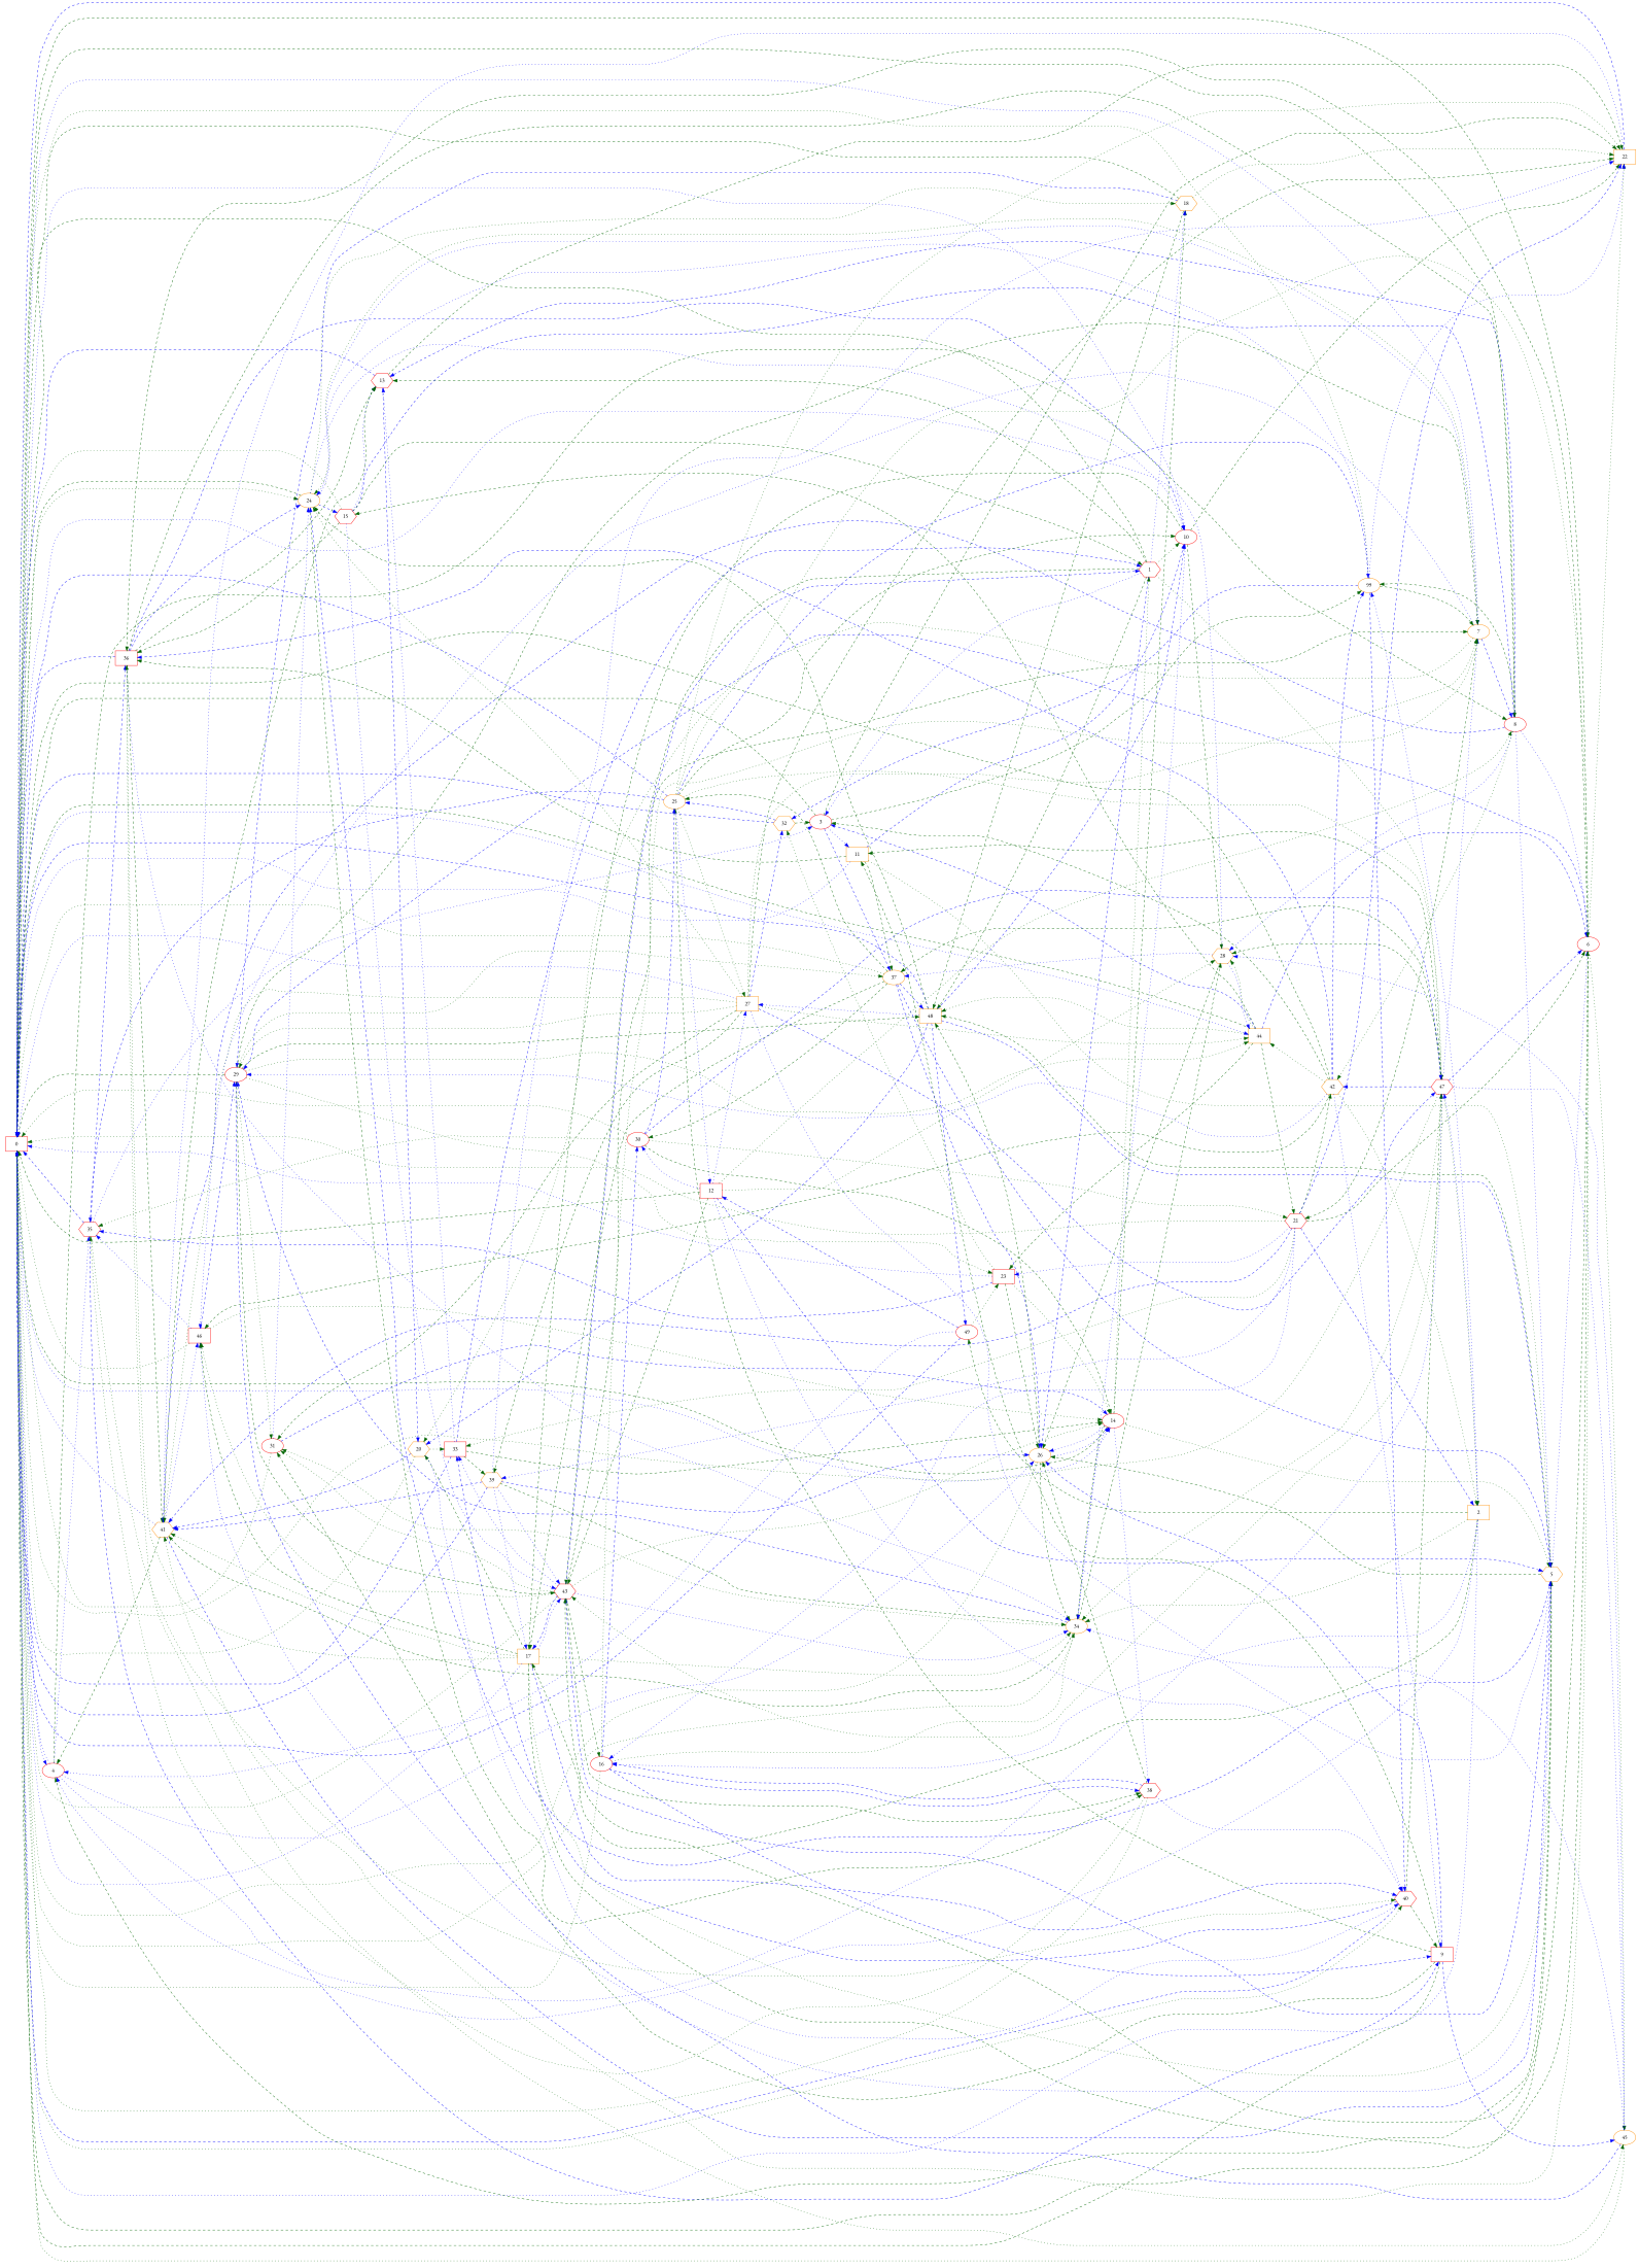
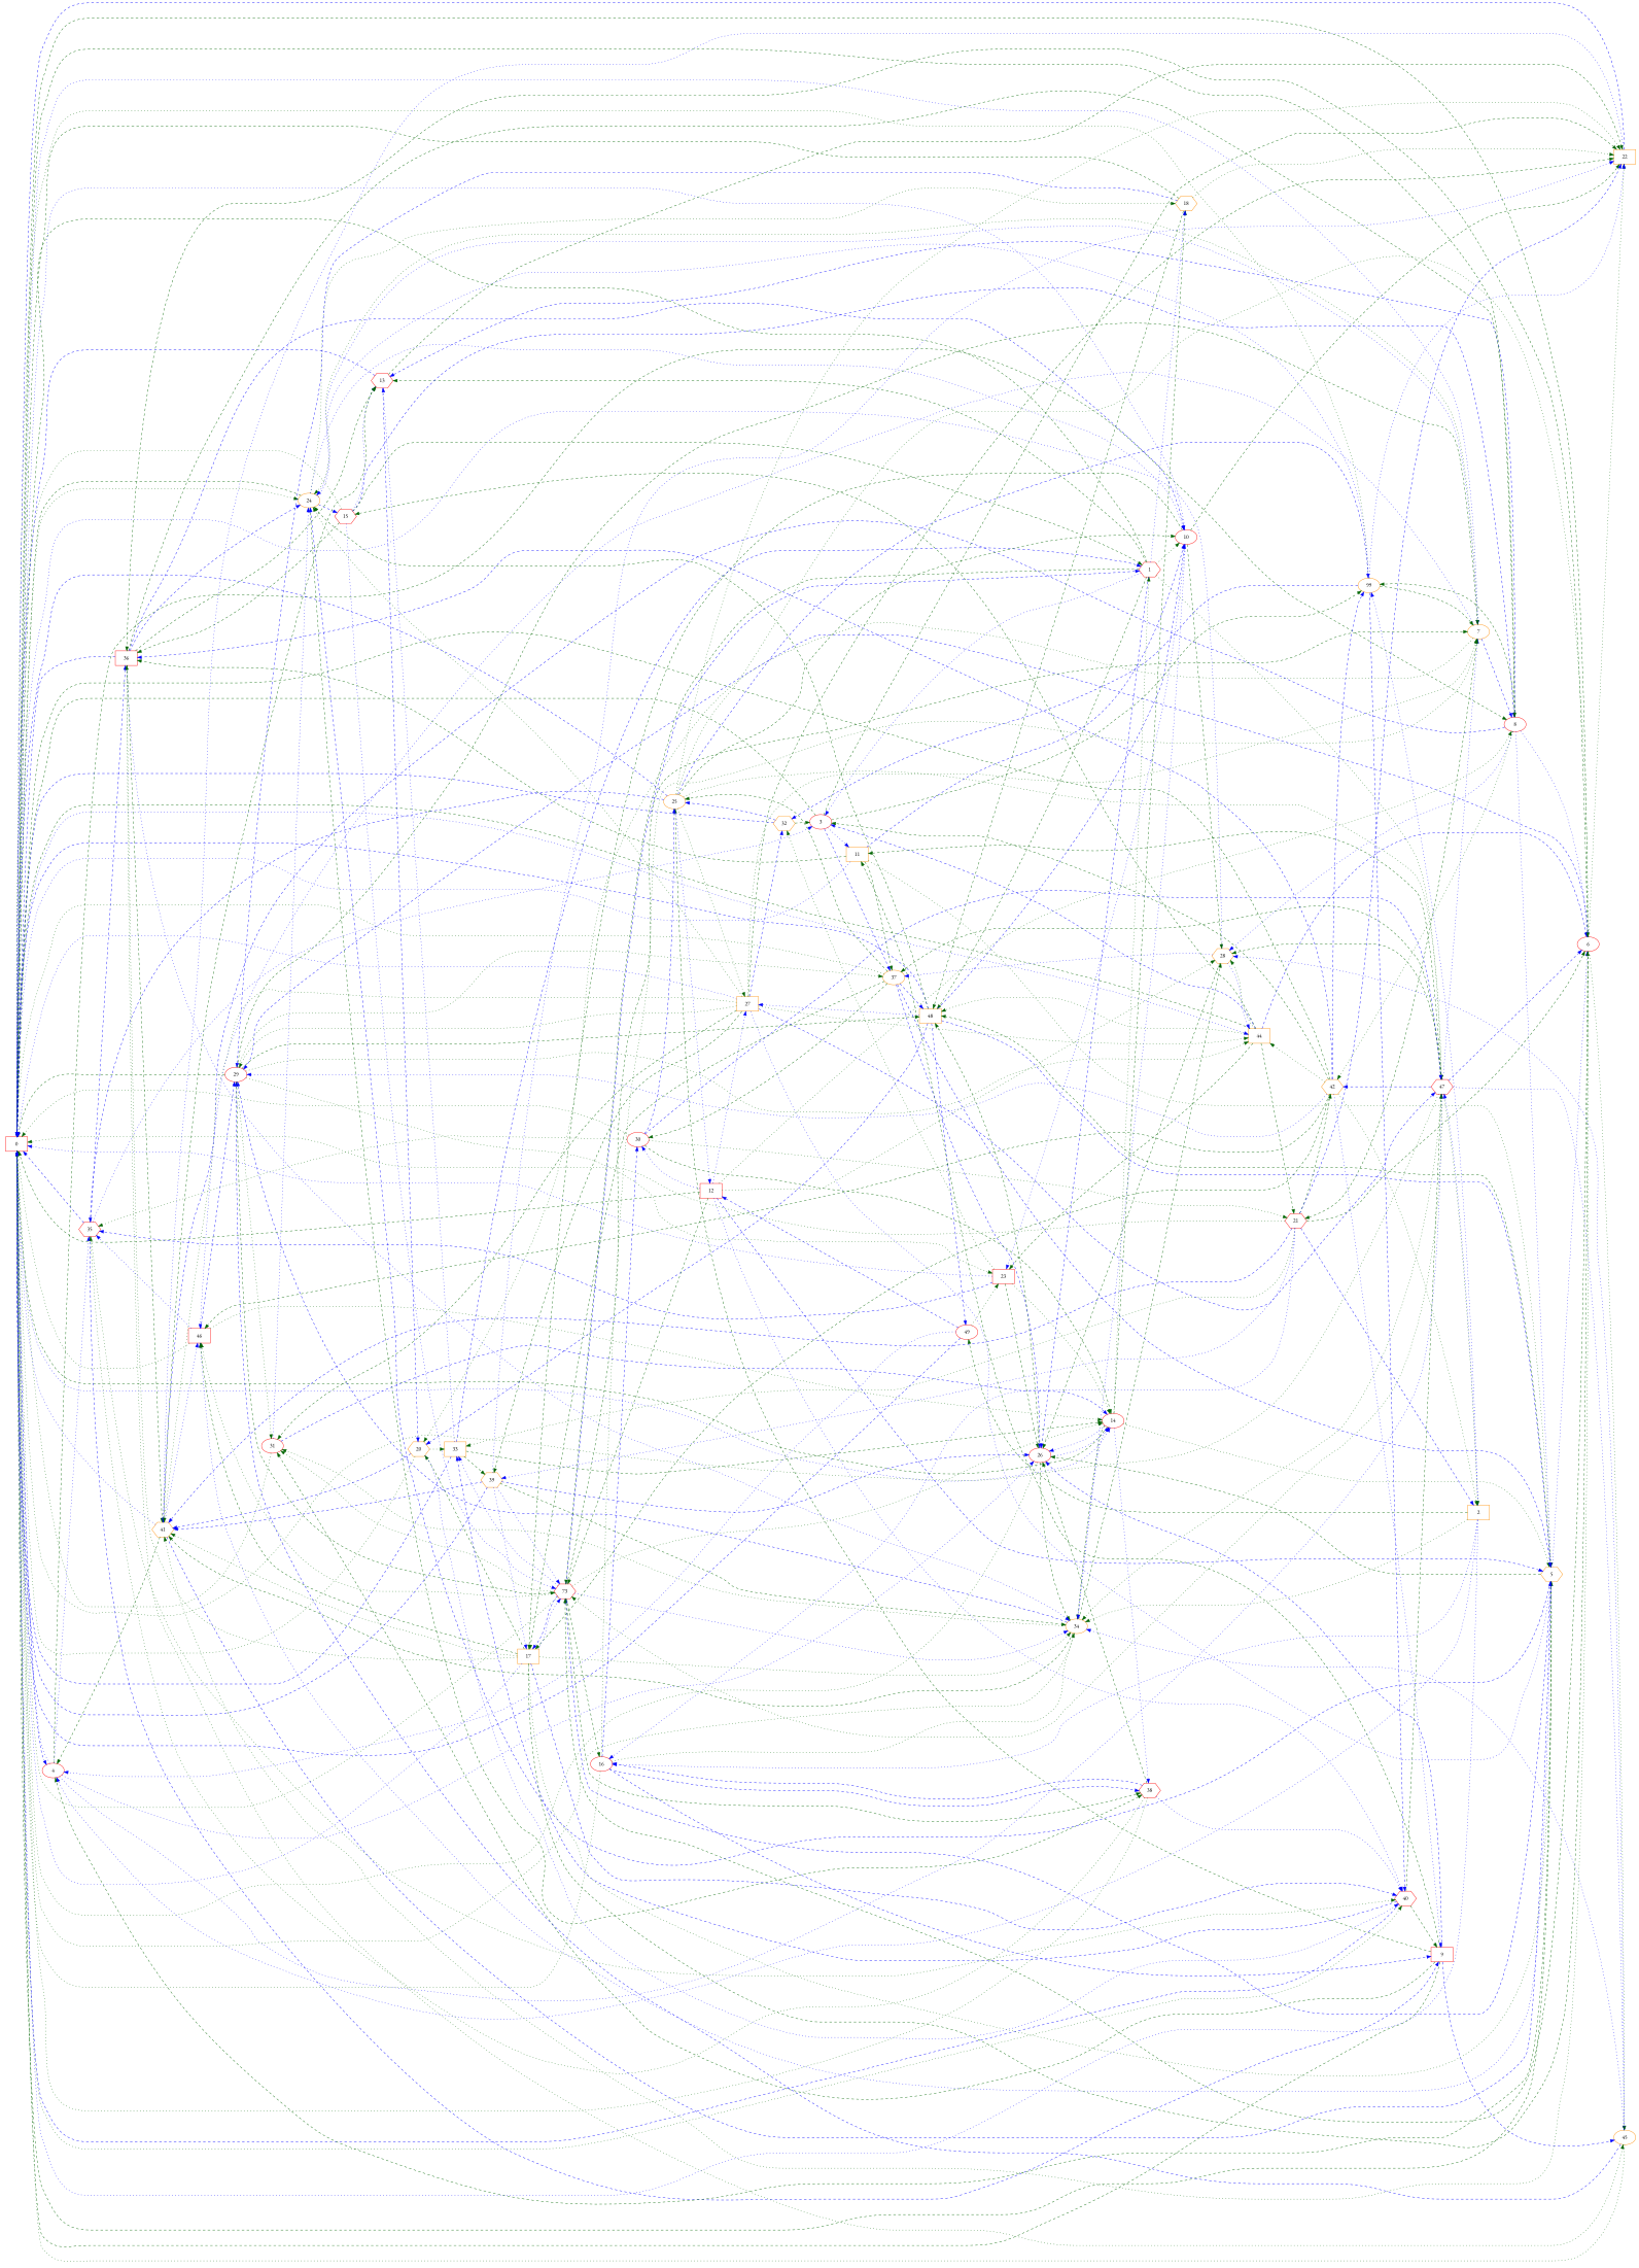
  strict digraph {
    fontname="EB Garamond"
    rankdir=LR
    node [color=red component_delay=3 fontname="EB Garamond" shape=ellipse]
    edge [color=darkgreen fontname="EB Garamond" style=dashed wire_delay=1]
    0 [shape=box]
    4
    14
    24 [color=darkorange]
    40 [shape=hexagon]
    44 [color=darkorange shape=box]
-   26 [color=darkorange]
+   26
    47 [shape=hexagon]
    8
    35 [shape=hexagon]
    1 [shape=hexagon]
    18 [color=darkorange shape=hexagon]
    34 [color=darkorange]
    5 [color=darkorange shape=hexagon]
    38 [shape=hexagon]
    10
    7 [color=darkorange]
    15 [shape=hexagon]
    9 [shape=box]
-   33 [shape=box]
+   33 [color=darkorange shape=box]
    3
    48 [color=darkorange shape=box]
    6
    21 [shape=hexagon]
    28 [color=darkorange shape=hexagon]
    23 [shape=box]
-   43 [shape=hexagon]
+   43 [shape=hexagon label=73]
    11 [color=darkorange shape=box]
    37 [color=darkorange]
    2 [color=darkorange shape=box]
    45 [color=darkorange]
    42 [color=darkorange shape=hexagon]
    13 [shape=hexagon]
    n34 [color=darkorange label=99]
    41 [color=darkorange shape=hexagon]
    36 [shape=box]
    22 [color=darkorange shape=box]
    29
    31
    46 [shape=box]
    16
    17 [color=darkorange shape=box]
    20 [color=darkorange shape=hexagon]
    25 [color=darkorange]
    39 [color=darkorange shape=hexagon]
    49
    27 [color=darkorange shape=box]
    32 [color=darkorange shape=hexagon]
    30
    12 [shape=box]
-   0 -> 4 [color=blue style=dotted]
+   0 -> 4 [color=blue]
    0 -> 14 [color=blue style=dotted]
    0 -> 24 [style=dotted]
    0 -> 40 [style=dotted]
    0 -> 44 [color=blue style=dotted]
    4 -> 0 [color=blue style=dotted]
    4 -> 26 [color=blue style=dotted]
    4 -> 47 [color=blue style=dotted]
    4 -> 8
    4 -> 35 [color=blue style=dotted]
    14 -> 0
    14 -> 26 [color=blue style=dotted]
    14 -> 1 [style=dotted]
    14 -> 18
    14 -> 34
    14 -> 5 [style=dotted]
    14 -> 38 [color=blue style=dotted]
    24 -> 0
    24 -> 18 [style=dotted]
    24 -> 38
    24 -> 10 [color=blue style=dotted]
    24 -> 7 [color=blue style=dotted]
    24 -> 15 [color=blue]
    40 -> 0 [color=blue]
    40 -> 47
    40 -> 9
    40 -> 33 [color=blue]
    44 -> 0
    44 -> 15
    44 -> 3 [color=blue]
    44 -> 48 [style=dotted]
    44 -> 6 [color=blue]
    44 -> 21
    44 -> 28 [style=dotted]
    44 -> 23
    26 -> 0 [style=dotted]
    26 -> 14 [color=blue style=dotted]
    26 -> 34
    26 -> 48
    47 -> 0 [style=dotted]
    47 -> 34 [style=dotted]
    47 -> 7 [color=blue style=dotted]
    47 -> 6 [color=blue]
    47 -> 28
    47 -> 43 [style=dotted]
    47 -> 11
    47 -> 37
    47 -> 2 [style=dotted]
    47 -> 45 [color=blue style=dotted]
    47 -> 42 [color=blue]
    8 -> 0
    8 -> 5 [color=blue style=dotted]
    8 -> 6 [color=blue style=dotted]
    8 -> 28 [color=blue style=dotted]
    8 -> 42 [style=dotted]
    8 -> 13 [color=blue]
    8 -> n34
    8 -> 41 [color=blue]
    35 -> 0 [color=blue]
    35 -> 40 [style=dotted]
    35 -> 9 [color=blue]
    35 -> 3 [color=blue style=dotted]
    35 -> 36 [color=blue]
    1 -> 0
    1 -> 26 [color=blue]
    1 -> 47 [style=dotted]
    1 -> 18 [color=blue style=dotted]
    1 -> 10 [style=dotted]
    1 -> 3 [color=blue style=dotted]
    1 -> 48
    1 -> 43
    1 -> 13
    18 -> 0
    18 -> 48
    18 -> 22 [style=dotted]
    18 -> 29 [color=blue]
    34 -> 0 [style=dotted]
    34 -> 14 [color=blue style=dotted]
    34 -> 28
    34 -> 41
    34 -> 29 [color=blue]
    34 -> 31 [style=dotted]
    5 -> 0
    5 -> 4
    5 -> 24 [color=blue]
    5 -> 26
    5 -> 48
    5 -> 6 [color=blue style=dotted]
    5 -> 43 [color=blue]
    5 -> 46 [color=blue style=dotted]
    38 -> 0 [style=dotted]
    38 -> 40 [color=blue style=dotted]
    38 -> 26
    38 -> 35 [style=dotted]
    38 -> 16 [color=blue]
    10 -> 0 [color=blue style=dotted]
    10 -> 34 [color=blue style=dotted]
    10 -> 28
    10 -> 22
    10 -> 17
    7 -> 0 [color=blue style=dotted]
    7 -> 24 [style=dotted]
    7 -> 8 [color=blue]
    7 -> 21
    7 -> 46 [color=blue style=dotted]
    7 -> 20 [style=dotted]
    15 -> 0 [style=dotted]
    15 -> 8 [color=blue]
    15 -> 1
    15 -> 43 [color=blue style=dotted]
    15 -> 13 [color=blue style=dotted]
    15 -> 36
    9 -> 0
    9 -> 26 [color=blue]
    9 -> 11
    9 -> 45 [color=blue]
    9 -> 31
    9 -> 25
    33 -> 0 [color=blue]
    33 -> 14
    33 -> 1 [color=blue]
    33 -> 13 [color=blue style=dotted]
    33 -> 39
    3 -> 0
    3 -> 11 [color=blue style=dotted]
    3 -> 37 [color=blue]
    3 -> n34
    3 -> 22
    48 -> 0 [color=blue]
    48 -> 24
    48 -> 5 [color=blue]
    48 -> 10 [color=blue]
    48 -> 20 [color=blue]
    48 -> 49 [color=blue]
    48 -> 27 [color=blue style=dotted]
    6 -> 0
    6 -> 43
    6 -> 45 [style=dotted]
    6 -> 41 [style=dotted]
    6 -> 36
    6 -> 22 [style=dotted]
    6 -> 29 [color=blue]
    21 -> 0 [style=dotted]
    21 -> 33 [style=dotted]
    21 -> 6
-   21 -> 23 [color=blue style=dotted]
+   10 -> 23 [color=blue style=dotted]
    21 -> 2 [color=blue]
    21 -> 42
    21 -> 41 [color=blue]
    21 -> 22 [color=blue]
    21 -> 16 [color=blue style=dotted]
    21 -> 39 [color=blue style=dotted]
    28 -> 0 [color=blue style=dotted]
    28 -> 44 [color=blue style=dotted]
    28 -> 26
    28 -> 37 [color=blue style=dotted]
    23 -> 0 [color=blue style=dotted]
    23 -> 14 [style=dotted]
    23 -> 26
    23 -> 35 [color=blue]
    23 -> 32 [style=dotted]
    43 -> 0 [style=dotted]
    43 -> 14 [style=dotted]
    43 -> 1 [color=blue]
    43 -> 34 [color=blue style=dotted]
    43 -> 38
    43 -> 7
    43 -> 33 [color=blue style=dotted]
    43 -> 31 [style=dotted]
    43 -> 46 [style=dotted]
    43 -> 16
    43 -> 17 [color=blue]
    11 -> 0 [color=blue style=dotted]
    11 -> 5 [style=dotted]
    11 -> 10 [color=blue]
    11 -> 37
    11 -> 36
    37 -> 0 [style=dotted]
    37 -> 26 [color=blue]
    37 -> 5 [color=blue]
    37 -> 48 [color=blue]
    37 -> 17
    37 -> 25
    37 -> 30
    2 -> 0 [color=blue style=dotted]
    2 -> 4 [color=blue style=dotted]
    2 -> 47 [color=blue style=dotted]
    2 -> 34 [style=dotted]
    2 -> n34 [color=blue style=dotted]
    2 -> 16 [color=blue style=dotted]
-   2 -> 17
+   42 -> 17
    2 -> 49
    45 -> 0 [style=dotted]
    45 -> 34 [color=blue style=dotted]
    45 -> 28 [color=blue style=dotted]
    45 -> 29 [color=blue]
    42 -> 0
    42 -> 44 [style=dotted]
    42 -> 9 [color=blue style=dotted]
    42 -> 3
    42 -> 2 [style=dotted]
    42 -> n34 [color=blue]
    42 -> 36 [color=blue]
    42 -> 29 [color=blue style=dotted]
    42 -> 46
    13 -> 0 [color=blue]
    13 -> 22
    13 -> 20 [color=blue]
    n34 -> 0 [style=dotted]
    n34 -> 24 [color=blue style=dotted]
    n34 -> 40 [color=blue]
    n34 -> 7
    n34 -> 22 [color=blue style=dotted]
    n34 -> 32 [color=blue]
    41 -> 0 [color=blue style=dotted]
    41 -> 4
    41 -> 5 [color=blue]
    41 -> 13
    41 -> 46 [color=blue style=dotted]
    36 -> 0 [color=blue]
    36 -> 24 [color=blue]
    36 -> 8
    36 -> 34 [color=blue style=dotted]
    36 -> 10 [color=blue]
    36 -> 45 [style=dotted]
    36 -> 13
    36 -> 41
    22 -> 0 [color=blue]
    22 -> 41 [color=blue style=dotted]
    29 -> 0
    29 -> 44 [style=dotted]
    29 -> 7
    29 -> 48
    29 -> 23 [style=dotted]
    29 -> 43
    29 -> 37 [style=dotted]
    29 -> 31 [style=dotted]
    31 -> 0 [style=dotted]
    31 -> 14 [color=blue]
    31 -> 24 [color=blue style=dotted]
    46 -> 0 [style=dotted]
    46 -> 14 [style=dotted]
    46 -> 35 [color=blue style=dotted]
    46 -> 29 [color=blue]
    16 -> 0 [style=dotted]
    16 -> 34 [style=dotted]
    16 -> 38 [color=blue]
    16 -> 7 [style=dotted]
    16 -> 9 [color=blue]
    16 -> 30 [color=blue]
    17 -> 0 [color=blue style=dotted]
    17 -> 40 [color=blue]
    17 -> 34 [style=dotted]
    17 -> 5 [style=dotted]
    17 -> 6
    17 -> 43 [color=blue style=dotted]
    17 -> 41 [style=dotted]
    17 -> 36 [style=dotted]
    17 -> 46
    17 -> 20
    20 -> 0 [style=dotted]
    20 -> 40 [color=blue style=dotted]
    20 -> 33 [style=dotted]
    20 -> 41 [color=blue]
    25 -> 0 [color=blue]
    25 -> 47 [style=dotted]
    25 -> 35 [color=blue]
    25 -> 10
    25 -> 6 [style=dotted]
    25 -> n34 [color=blue]
    25 -> 22 [style=dotted]
    25 -> 27 [style=dotted]
    25 -> 12 [color=blue style=dotted]
    39 -> 0 [color=blue]
    39 -> 26 [color=blue]
    39 -> 34
    39 -> 43 [color=blue style=dotted]
    39 -> 41 [color=blue]
    39 -> 22 [color=blue style=dotted]
    39 -> 17 [color=blue style=dotted]
    49 -> 0 [color=blue]
    49 -> 4 [color=blue style=dotted]
    49 -> 23 [style=dotted]
    49 -> 12 [color=blue]
    27 -> 0 [color=blue style=dotted]
    27 -> 24 [style=dotted]
    27 -> 44 [style=dotted]
    27 -> 47 [color=blue]
    27 -> 5 [color=blue style=dotted]
    27 -> 7 [style=dotted]
    27 -> 41 [style=dotted]
    27 -> 22
    27 -> 29 [style=dotted]
    27 -> 31
    27 -> 39
    27 -> 32 [color=blue]
    32 -> 0 [color=blue]
    32 -> 3
    32 -> 25 [color=blue]
    30 -> 0 [style=dotted]
    30 -> 14
    30 -> 47 [color=blue]
    30 -> 35 [style=dotted]
    30 -> 21 [style=dotted]
    30 -> 25 [color=blue]
    12 -> 0
    12 -> 40 [color=blue style=dotted]
    12 -> 8 [style=dotted]
    12 -> 5 [color=blue]
    12 -> 28 [style=dotted]
    12 -> 43
    12 -> 27 [color=blue style=dotted]
    12 -> 30 [color=blue style=dotted]
  }
